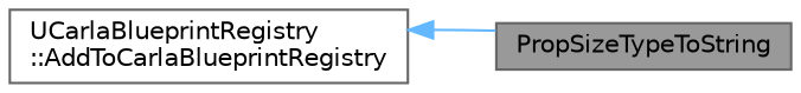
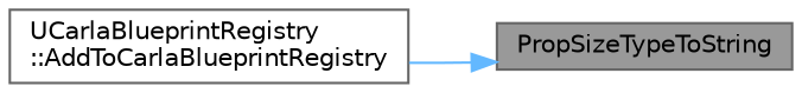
  digraph {
    rankdir=RL
    node [fontname=Helvetica fontsize=10 shape=box style=filled]
    n1 [color=gray40 fillcolor=grey60 fontcolor=black height=0.2 label=PropSizeTypeToString width=0.4]
    n2 [color=grey40 fillcolor=white height=0.2 label="UCarlaBlueprintRegistry\l::AddToCarlaBlueprintRegistry" width=0.4]
-   n2 -> n1 [color=steelblue1 dir=back fontname=Helvetica fontsize=10 labelfontname=Helvetica labelfontsize=10 style=solid]
+   n1 -> n2 [color=steelblue1 dir=back fontname=Helvetica fontsize=10 labelfontname=Helvetica labelfontsize=10 style=solid]
  }
